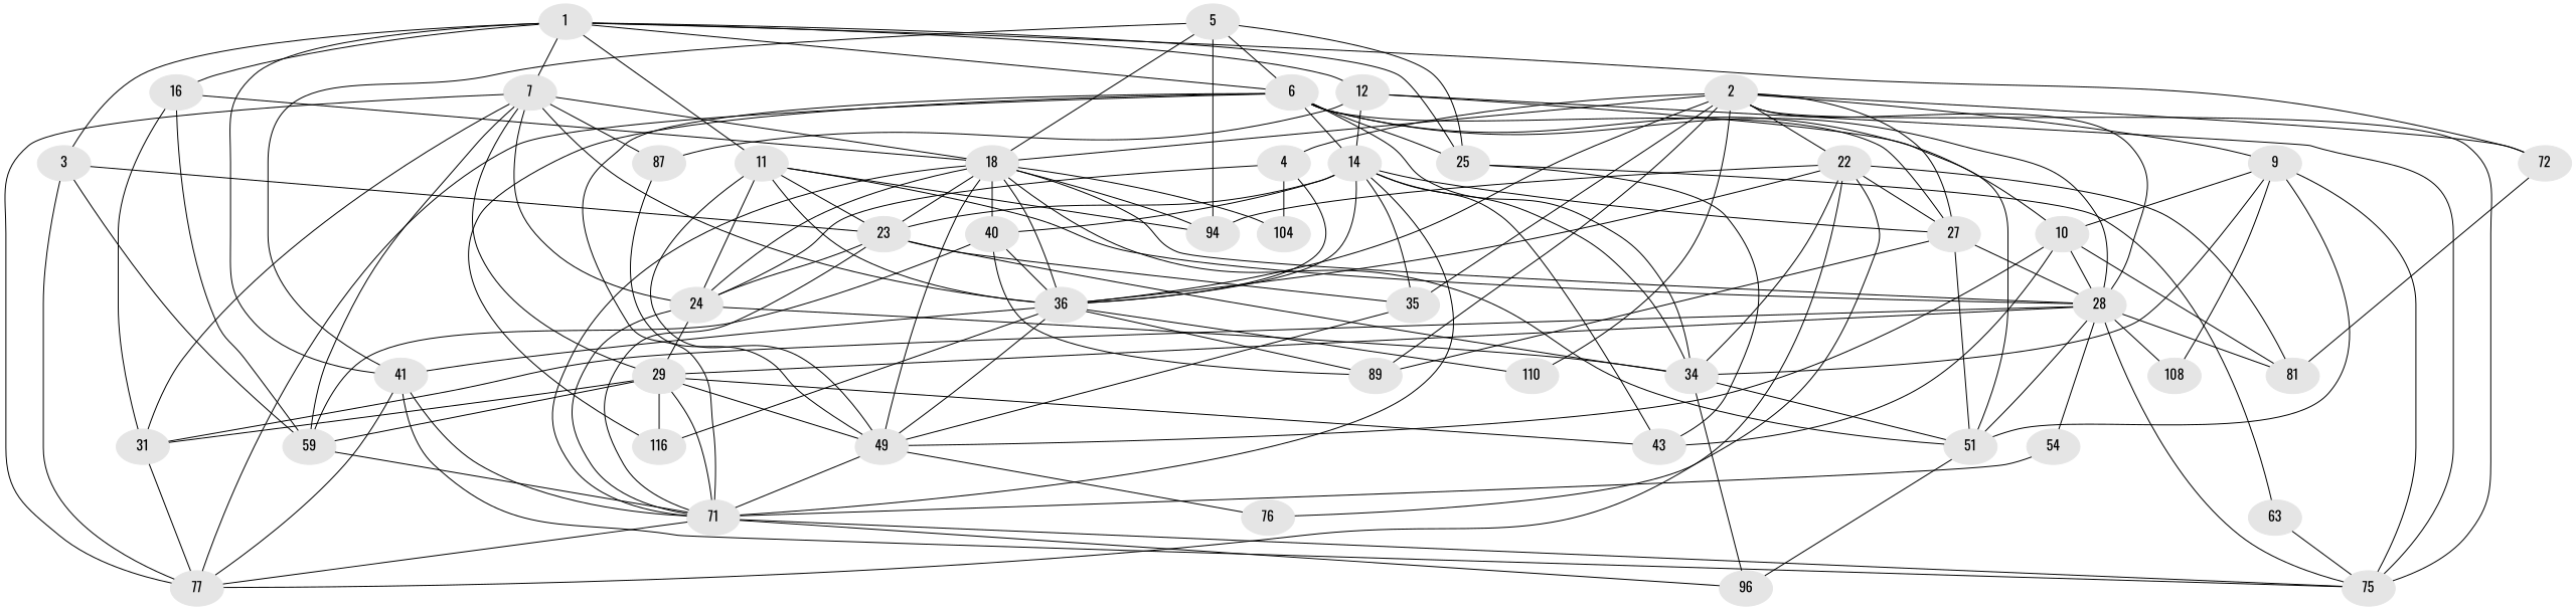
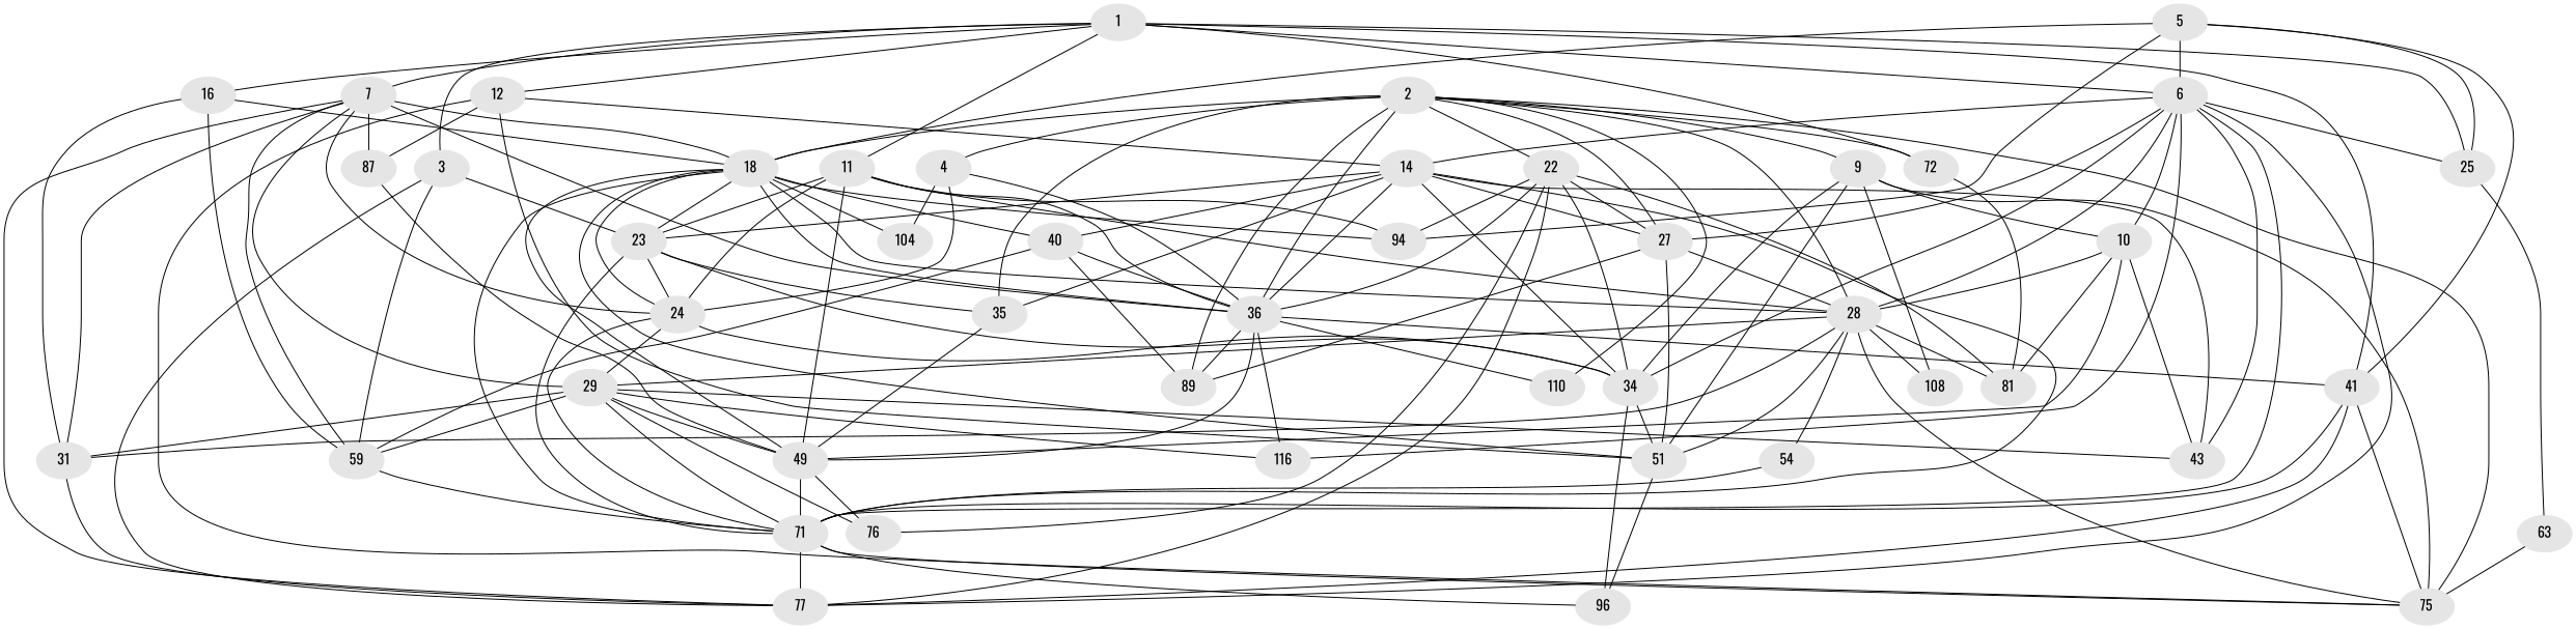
  graph {
    fontname=Oswald
    node [color=gray90 fontname=Oswald style=filled]
    edge [fontname=Oswald]
    1 [super="+60+8"]
    3 [super="+65"]
    6 [super="+21+15"]
    7 [super="+32+70"]
    11 [super="+78+17"]
    12 [super="+69"]
    16 [super="+83"]
    25 [super="+53"]
    41 [super="+102"]
    72
    23 [super="+107+86"]
    59 [super="+103"]
    77 [super="+90"]
    27 [super="+46"]
    28 [super="+33+58"]
    10 [super="+19"]
    14 [super="+97+106"]
    34 [super="+105+37+118"]
    71 [super="+85+114+98+115"]
    116
    18 [super="+20+50+91"]
    36 [super="+38+42+80"]
    24 [super="+88+26"]
    29 [super="+45+47"]
    31
    87
    94
    49 [super="+79+57"]
    75 [super="+99+92"]
    51
    43 [super="+101"]
    63
    81
    2 [super="+13+64+48"]
    4 [super="+30"]
    9 [super="+44"]
    22 [super="+93+67+100"]
    35 [super="+82"]
    89
    110
    104
    108
    40
    76
    54
    5
    96
    1 -- 3
    1 -- 6
    1 -- 7 [weight=2]
    1 -- 11
    1 -- 12
    1 -- 16
    1 -- 25 [weight=2]
    1 -- 41 [weight=2]
    1 -- 72
    3 -- 23
    3 -- 59
    3 -- 77
    6 -- 25
    6 -- 77
    6 -- 27
    6 -- 28
    6 -- 10
    6 -- 14
    6 -- 34
    6 -- 71
    6 -- 116
    7 -- 59
    7 -- 77
    7 -- 18 [weight=2]
    7 -- 36
    7 -- 24
    7 -- 29
    7 -- 31
    7 -- 87
    11 -- 23
    11 -- 28
    11 -- 36
    11 -- 24
    11 -- 94
    11 -- 49 [weight=2]
    12 -- 14
    12 -- 87
    12 -- 75
    12 -- 51
    16 -- 59
    16 -- 18
    16 -- 31
-   25 -- 43
+   6 -- 43
    25 -- 63
    41 -- 77
    41 -- 71
    41 -- 75
    72 -- 81
    23 -- 34
    23 -- 71
    23 -- 24
    23 -- 35
    59 -- 71
    27 -- 28
    27 -- 51
    27 -- 89
    28 -- 29
    28 -- 31
    28 -- 75
    28 -- 51
    28 -- 81
    28 -- 108
    28 -- 54
    10 -- 28
    10 -- 49
    10 -- 43
    10 -- 81
    14 -- 23
    14 -- 27
    14 -- 34
    14 -- 71
    14 -- 36
    14 -- 43
    14 -- 35
    14 -- 40
    34 -- 51
    34 -- 96
    71 -- 77
    71 -- 75
    71 -- 96
    18 -- 23
    18 -- 28
    18 -- 71
    18 -- 36
    18 -- 24 [weight=2]
    18 -- 94
    18 -- 49
    18 -- 51
    18 -- 104
    18 -- 40
    36 -- 41
    36 -- 116
    36 -- 49
    36 -- 89
    36 -- 110
    24 -- 34
    24 -- 71
    24 -- 29
    29 -- 59
    29 -- 71
    29 -- 116
    29 -- 31
    29 -- 49
    29 -- 43
+   29 -- 76
    31 -- 77
    87 -- 49
    49 -- 71
    49 -- 76
    51 -- 96
    63 -- 75
    2 -- 72
    2 -- 27
    2 -- 28
    2 -- 18 [weight=2]
    2 -- 36 [weight=2]
    2 -- 75 [weight=2]
    2 -- 4
    2 -- 9
    2 -- 22
    2 -- 35 [weight=2]
    2 -- 89
    2 -- 110
    4 -- 36
    4 -- 24
    4 -- 104
    9 -- 10
    9 -- 34
    9 -- 75
    9 -- 51
    9 -- 108
    22 -- 77
    22 -- 27
    22 -- 34
    22 -- 36
    22 -- 94
    22 -- 81
    22 -- 76
    35 -- 49
    40 -- 59
    40 -- 36
    40 -- 89
    54 -- 71
    5 -- 6
    5 -- 25
    5 -- 41
    5 -- 18
    5 -- 94
  }
